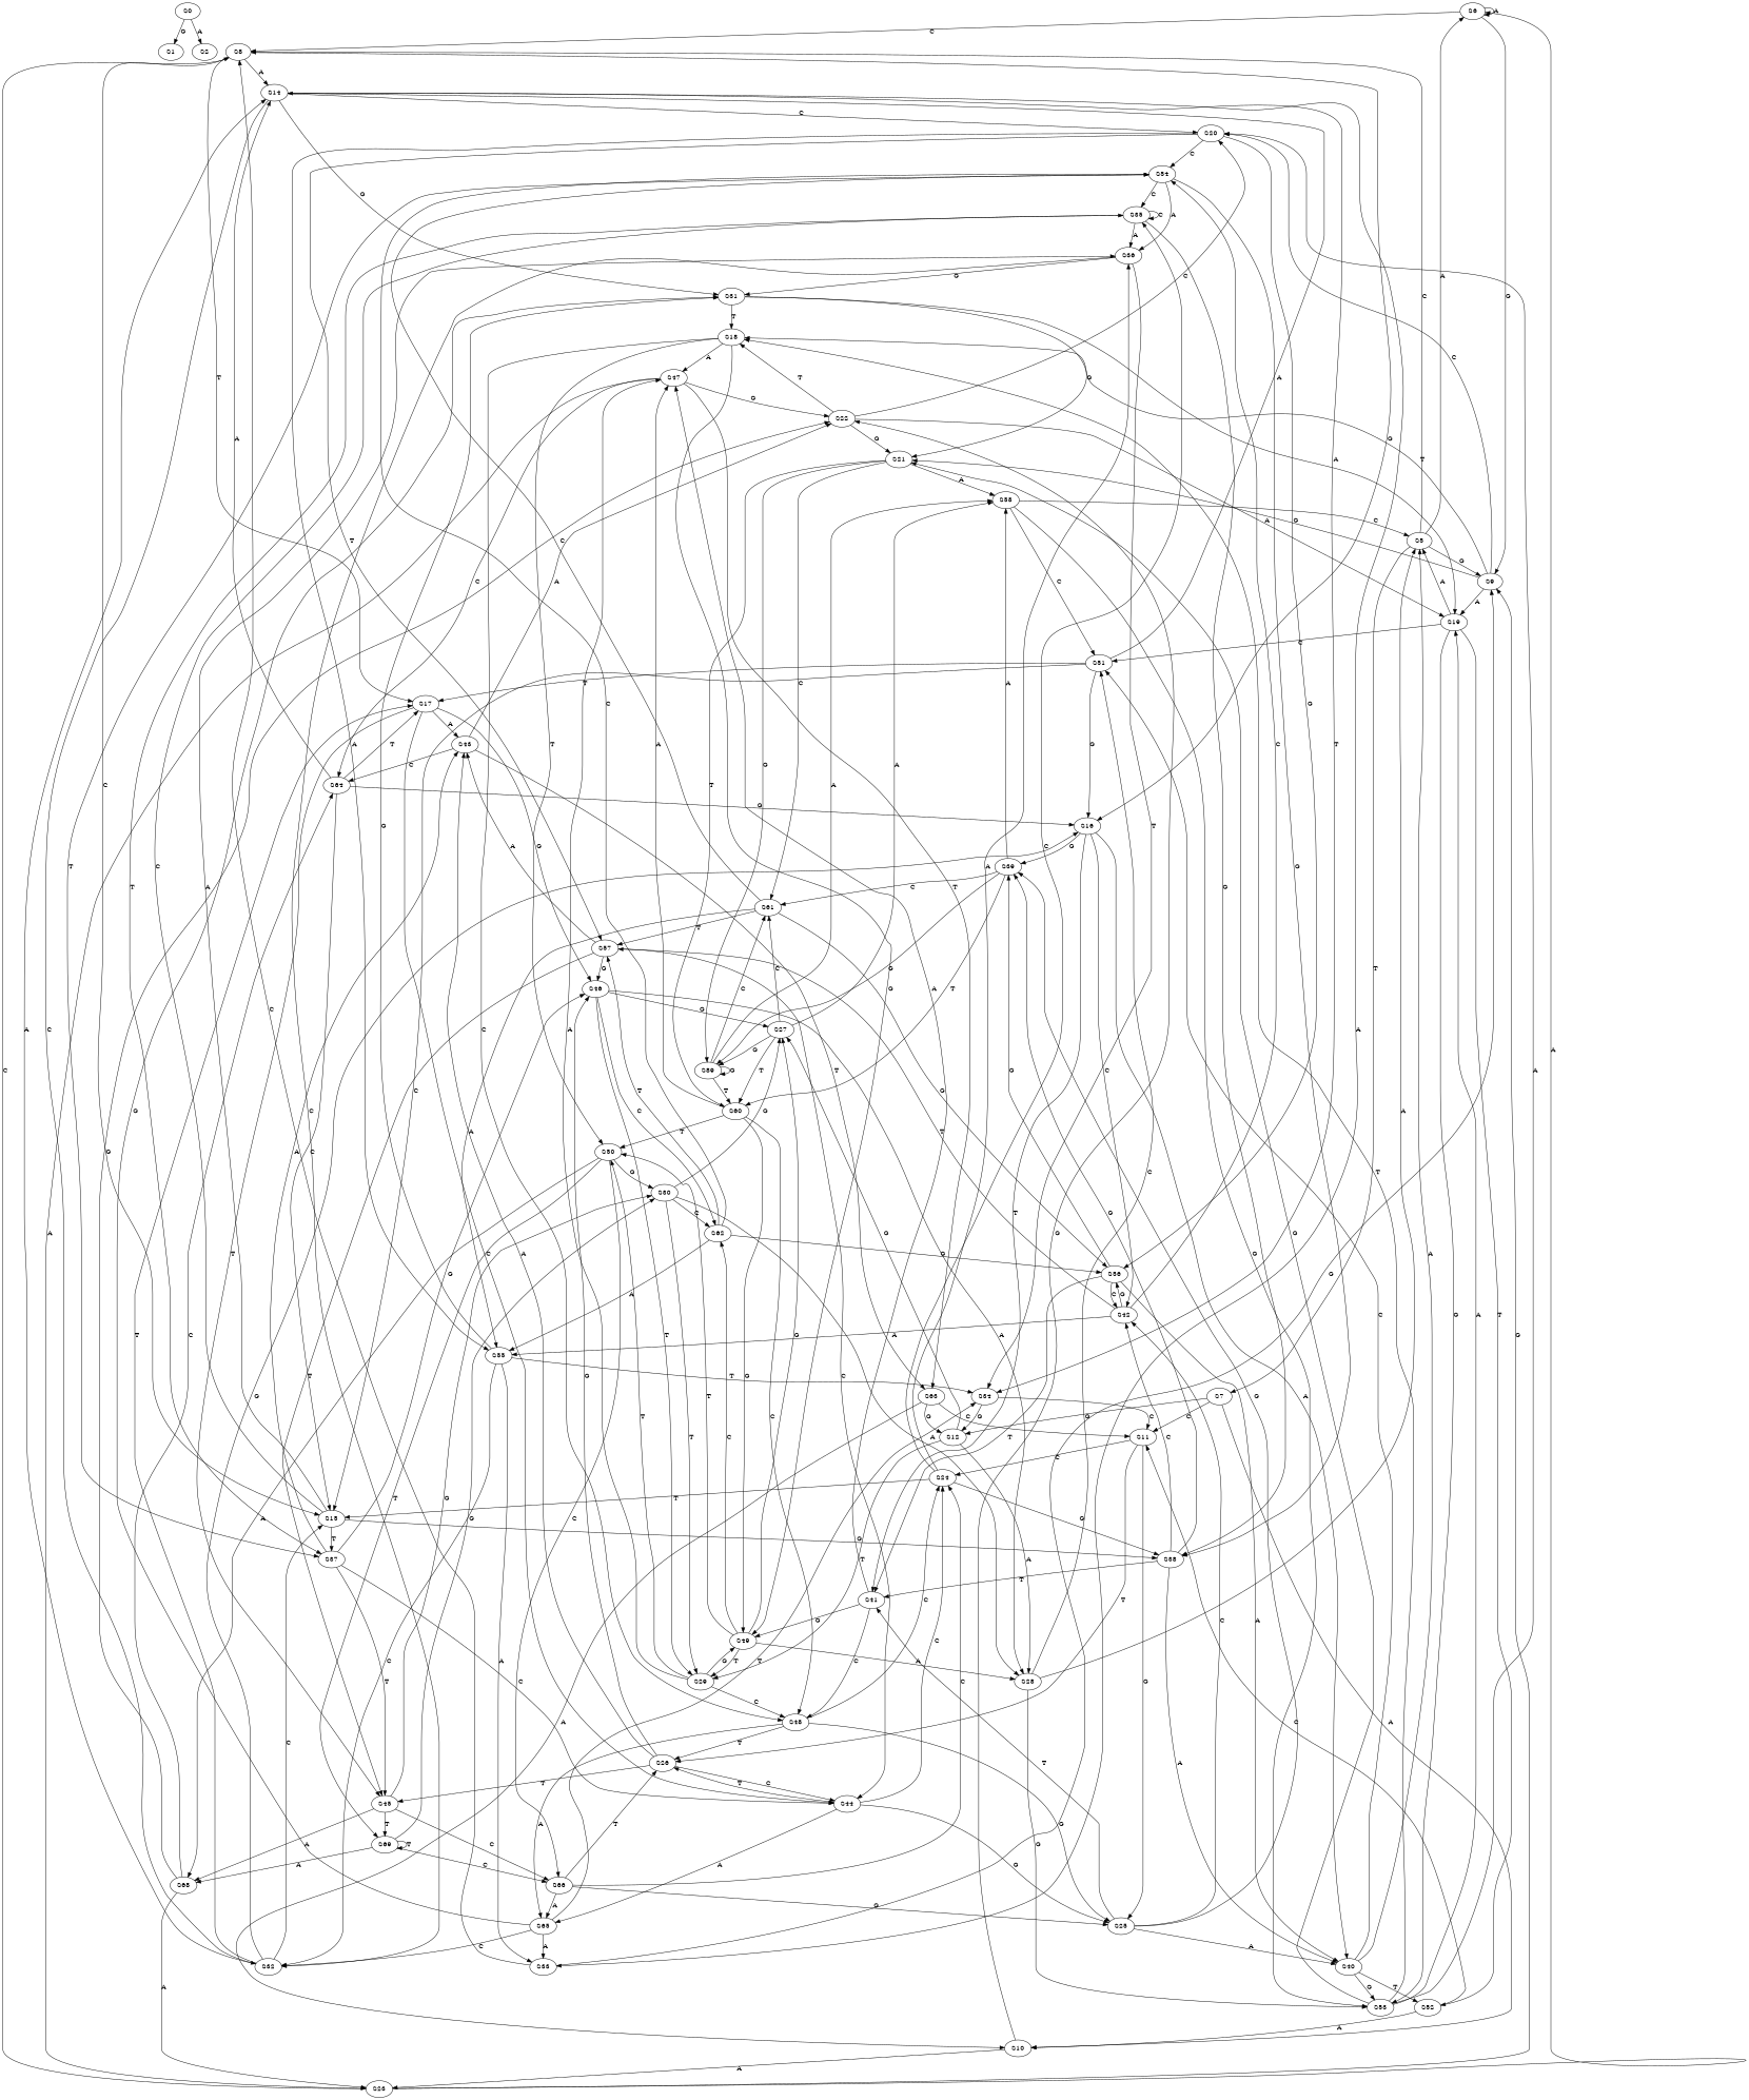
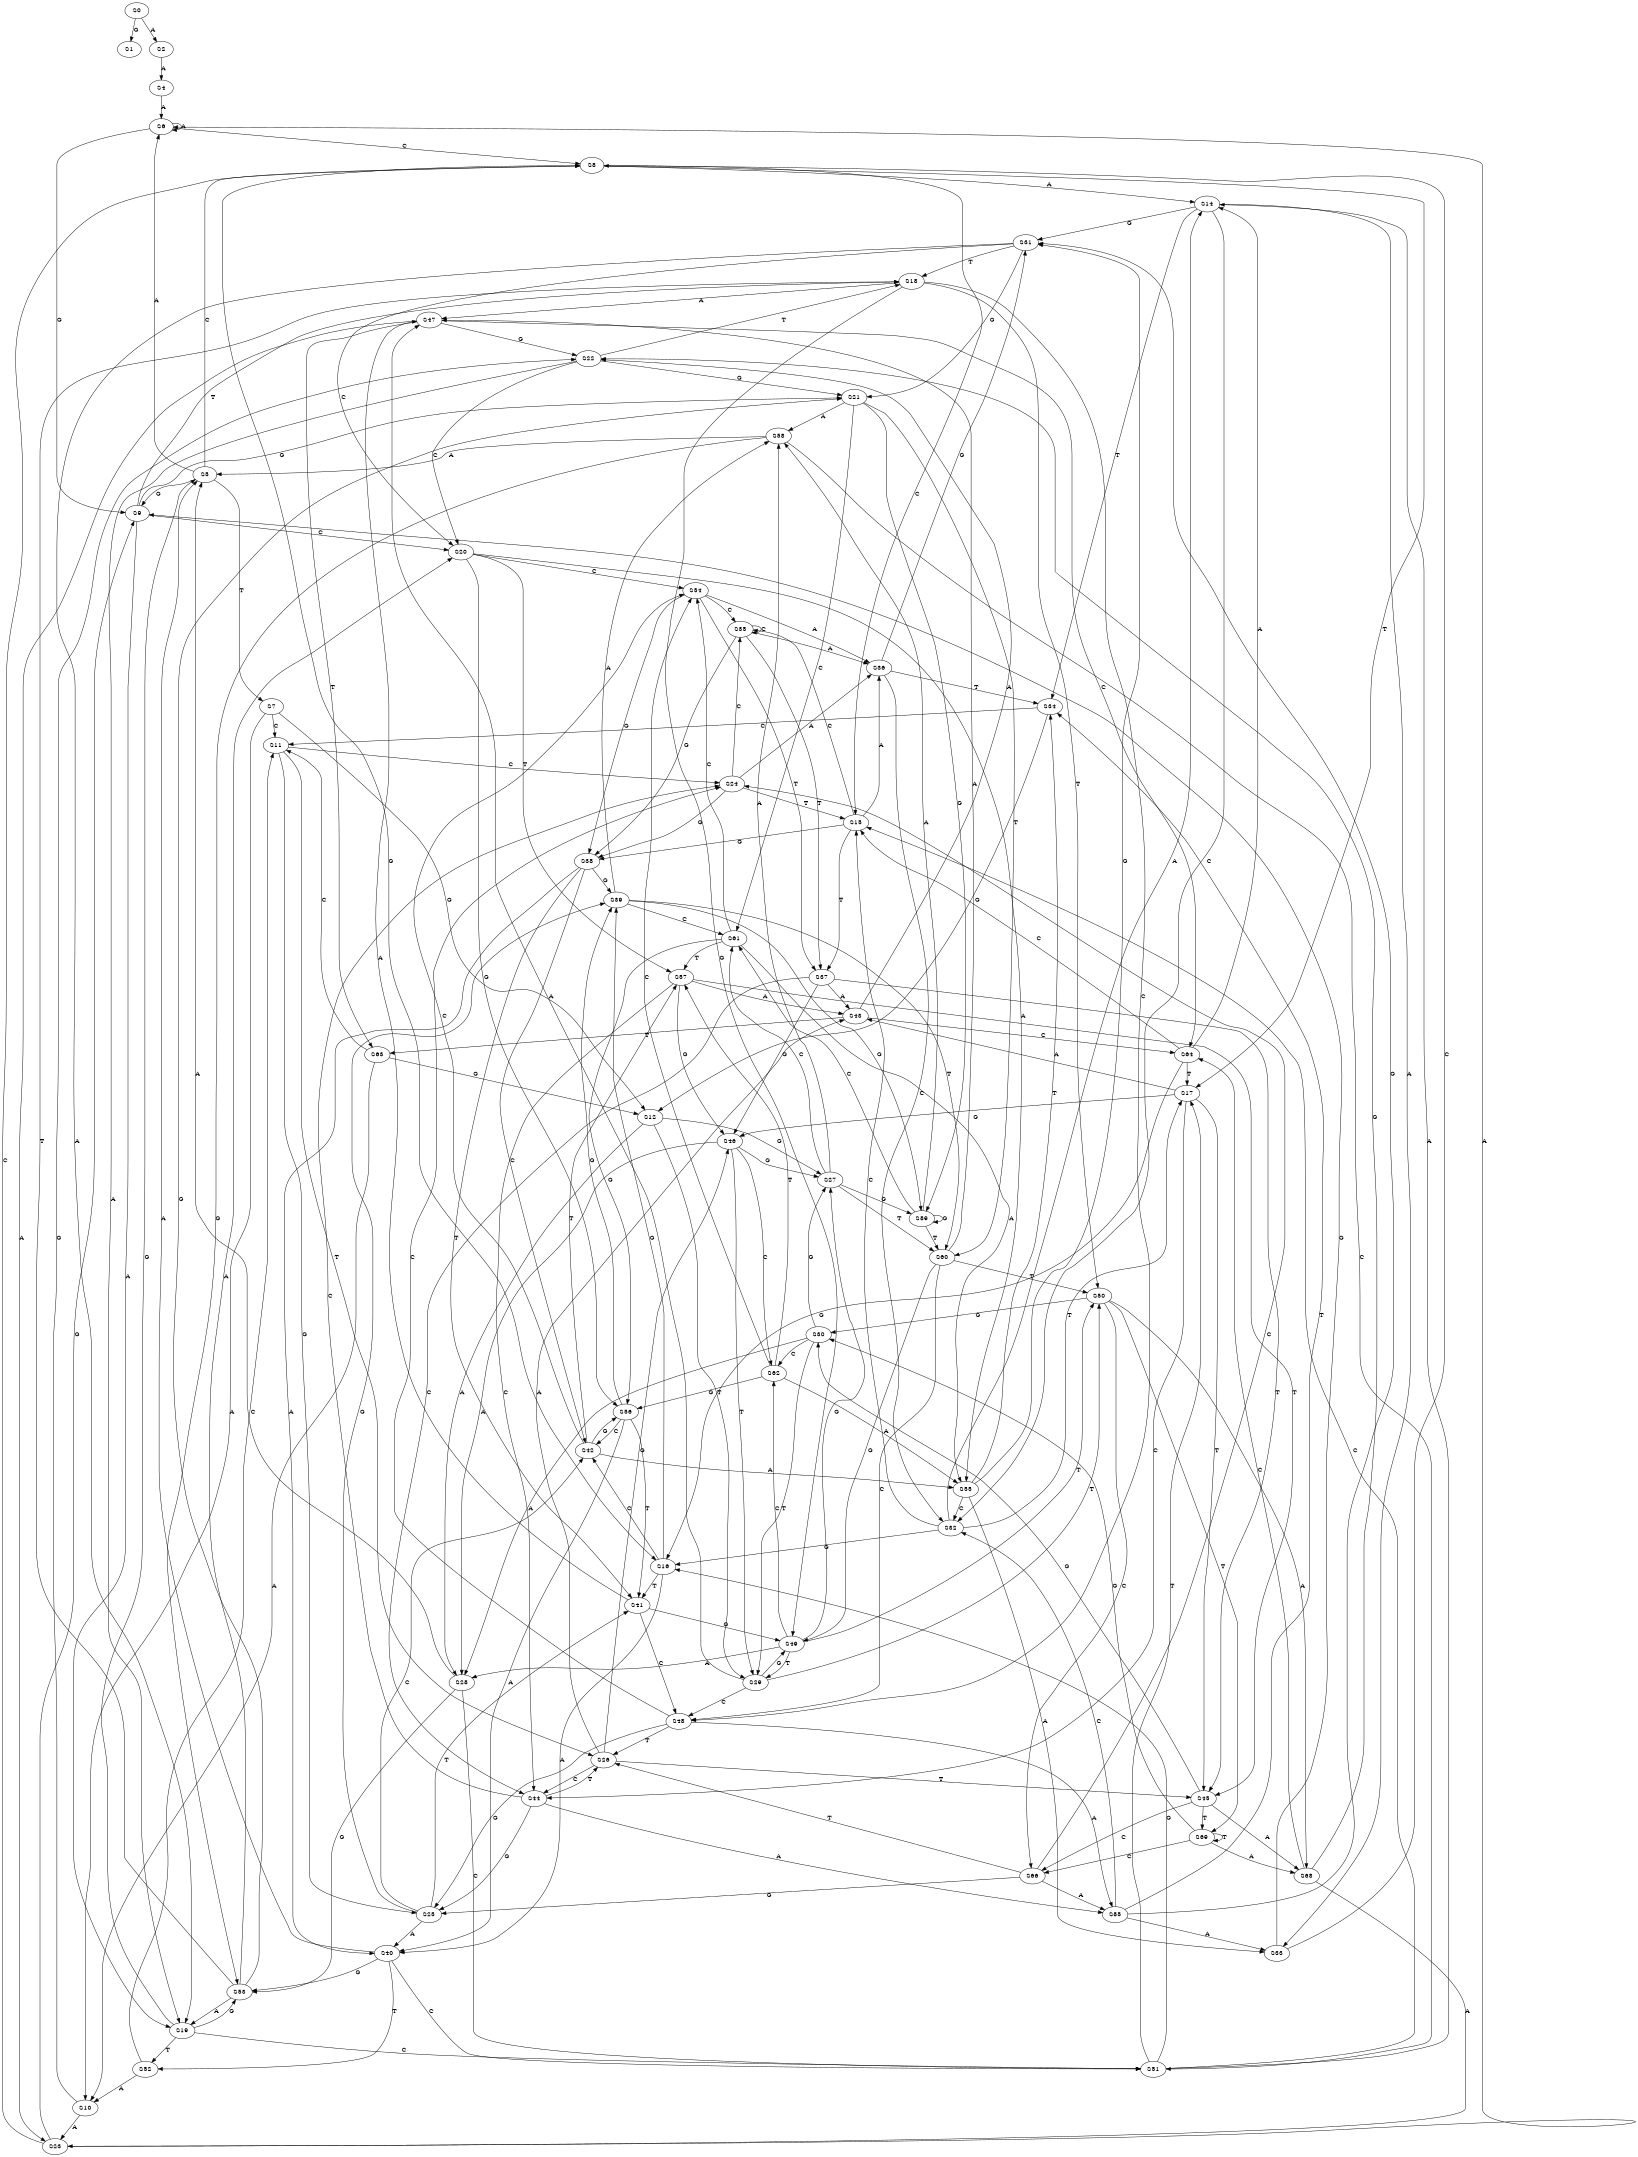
  strict digraph {
    S0
    S1
    S2
+   S4
    S6
    S5
    S7
    S8
    S9
    S10
    S11
    S12
    S14
    S15
    S16
    S17
    S18
    S19
    S20
    S21
    S22
    S23
    S24
    S25
    S26
    S27
    S28
    S29
    S31
    S32
    S33
    S34
    S35
    S36
    S37
    S38
    S39
    S40
    S41
    S42
    S43
    S44
    S45
    S46
    S47
    S48
    S49
    S50
    S51
    S52
    S53
    S54
    S55
    S56
    S57
    S58
    n57 [label=S89]
    S60
    S61
    S30
    S62
    S63
    S64
-   S65
+   S65 [label=S85]
    S66
    n66 [label=S69]
    S68
    S0 -> S1 [label=G]
    S0 -> S2 [label=A]
+   S2 -> S4 [label=A]
+   S4 -> S6 [label=A]
    S6 -> S6 [label=A]
    S6 -> S8 [label=C]
    S6 -> S9 [label=G]
    S5 -> S6 [label=A]
    S5 -> S7 [label=T]
    S5 -> S8 [label=C]
    S5 -> S9 [label=G]
    S7 -> S10 [label=A]
    S7 -> S11 [label=C]
    S7 -> S12 [label=G]
    S8 -> S14 [label=A]
    S8 -> S15 [label=C]
    S8 -> S16 [label=G]
    S8 -> S17 [label=T]
    S9 -> S18 [label=T]
    S9 -> S19 [label=A]
    S9 -> S20 [label=C]
    S9 -> S21 [label=G]
    S10 -> S22 [label=G]
    S10 -> S23 [label=A]
    S11 -> S24 [label=C]
    S11 -> S25 [label=G]
    S11 -> S26 [label=T]
    S12 -> S27 [label=G]
    S12 -> S28 [label=A]
    S12 -> S29 [label=T]
    S14 -> S31 [label=G]
    S14 -> S32 [label=C]
    S14 -> S33 [label=A]
    S14 -> S34 [label=T]
    S15 -> S35 [label=C]
    S15 -> S36 [label=A]
    S15 -> S37 [label=T]
    S15 -> S38 [label=G]
    S16 -> S39 [label=G]
    S16 -> S40 [label=A]
    S16 -> S41 [label=T]
    S16 -> S42 [label=C]
    S17 -> S43 [label=A]
    S17 -> S44 [label=C]
    S17 -> S45 [label=T]
    S17 -> S46 [label=G]
    S18 -> S47 [label=A]
    S18 -> S48 [label=C]
    S18 -> S49 [label=G]
    S18 -> S50 [label=T]
-   S19 -> S5 [label=A]
+   S19 -> S5 [label=G]
    S19 -> S51 [label=C]
    S19 -> S52 [label=T]
    S19 -> S53 [label=G]
    S20 -> S54 [label=C]
    S20 -> S55 [label=A]
    S20 -> S56 [label=G]
    S20 -> S57 [label=T]
    S21 -> S58 [label=A]
    S21 -> n57 [label=G]
    S21 -> S60 [label=T]
    S21 -> S61 [label=C]
    S22 -> S18 [label=T]
    S22 -> S19 [label=A]
    S22 -> S20 [label=C]
    S22 -> S21 [label=G]
    S23 -> S6 [label=A]
    S23 -> S8 [label=C]
    S23 -> S9 [label=G]
    S24 -> S15 [label=T]
    S24 -> S35 [label=C]
    S24 -> S36 [label=A]
    S24 -> S38 [label=G]
    S25 -> S39 [label=G]
    S25 -> S40 [label=A]
    S25 -> S41 [label=T]
    S25 -> S42 [label=C]
    S26 -> S43 [label=A]
    S26 -> S44 [label=C]
    S26 -> S45 [label=T]
    S26 -> S46 [label=G]
    S27 -> S58 [label=A]
    S27 -> n57 [label=G]
    S27 -> S60 [label=T]
    S27 -> S61 [label=C]
    S28 -> S5 [label=A]
    S28 -> S51 [label=C]
    S28 -> S53 [label=G]
    S29 -> S47 [label=A]
    S29 -> S48 [label=C]
    S29 -> S49 [label=G]
    S29 -> S50 [label=T]
    S31 -> S18 [label=T]
    S31 -> S19 [label=A]
-   S14 -> S20 [label=C]
+   S31 -> S20 [label=C]
    S31 -> S21 [label=G]
    S32 -> S14 [label=A]
    S32 -> S15 [label=C]
    S32 -> S16 [label=G]
    S32 -> S17 [label=T]
    S33 -> S8 [label=C]
    S33 -> S9 [label=G]
    S34 -> S11 [label=C]
    S34 -> S12 [label=G]
    S35 -> S35 [label=C]
    S35 -> S36 [label=A]
    S35 -> S37 [label=T]
    S35 -> S38 [label=G]
    S36 -> S31 [label=G]
    S36 -> S32 [label=C]
    S36 -> S34 [label=T]
    S37 -> S43 [label=A]
    S37 -> S44 [label=C]
    S37 -> S45 [label=T]
    S37 -> S46 [label=G]
    S38 -> S39 [label=G]
    S38 -> S40 [label=A]
    S38 -> S41 [label=T]
    S38 -> S42 [label=C]
    S39 -> S58 [label=A]
    S39 -> n57 [label=G]
    S39 -> S60 [label=T]
    S39 -> S61 [label=C]
    S40 -> S5 [label=A]
    S40 -> S51 [label=C]
    S40 -> S52 [label=T]
    S40 -> S53 [label=G]
    S41 -> S47 [label=A]
    S41 -> S48 [label=C]
    S41 -> S49 [label=G]
    S42 -> S54 [label=C]
    S42 -> S55 [label=A]
    S42 -> S56 [label=G]
    S42 -> S57 [label=T]
    S43 -> S22 [label=A]
    S43 -> S63 [label=T]
    S43 -> S64 [label=C]
    S44 -> S24 [label=C]
    S44 -> S25 [label=G]
    S44 -> S26 [label=T]
    S44 -> S65 [label=A]
    S45 -> S30 [label=G]
    S45 -> S66 [label=C]
    S45 -> n66 [label=T]
    S45 -> S68 [label=A]
    S46 -> S27 [label=G]
    S46 -> S28 [label=A]
    S46 -> S29 [label=T]
    S46 -> S62 [label=C]
    S47 -> S22 [label=G]
    S47 -> S23 [label=A]
    S47 -> S63 [label=T]
    S47 -> S64 [label=C]
    S48 -> S24 [label=C]
    S48 -> S25 [label=G]
    S48 -> S26 [label=T]
    S48 -> S65 [label=A]
    S49 -> S27 [label=G]
    S49 -> S28 [label=A]
    S49 -> S29 [label=T]
    S49 -> S50 [label=T]
    S49 -> S62 [label=C]
    S50 -> S30 [label=G]
    S50 -> S66 [label=C]
    S50 -> n66 [label=T]
    S50 -> S68 [label=A]
    S51 -> S14 [label=A]
    S51 -> S15 [label=C]
    S51 -> S16 [label=G]
    S51 -> S17 [label=T]
    S52 -> S10 [label=A]
    S52 -> S11 [label=C]
    S53 -> S18 [label=T]
    S53 -> S19 [label=A]
    S53 -> S20 [label=A]
    S53 -> S21 [label=G]
    S54 -> S35 [label=C]
    S54 -> S36 [label=A]
    S54 -> S37 [label=T]
    S54 -> S38 [label=G]
    S55 -> S31 [label=G]
    S55 -> S32 [label=C]
    S55 -> S33 [label=A]
    S55 -> S34 [label=T]
    S56 -> S39 [label=G]
    S56 -> S40 [label=A]
    S56 -> S41 [label=T]
    S56 -> S42 [label=C]
    S57 -> S43 [label=A]
    S57 -> S44 [label=C]
    S57 -> S45 [label=T]
    S57 -> S46 [label=G]
-   S58 -> S5 [label=C]
+   S58 -> S5 [label=A]
    S58 -> S51 [label=C]
    S58 -> S53 [label=G]
    n57 -> S58 [label=A]
    n57 -> n57 [label=G]
    n57 -> S60 [label=T]
    n57 -> S61 [label=C]
    S60 -> S47 [label=A]
    S60 -> S48 [label=C]
    S60 -> S49 [label=G]
    S60 -> S50 [label=T]
    S61 -> S54 [label=C]
    S61 -> S55 [label=A]
    S61 -> S56 [label=G]
    S61 -> S57 [label=T]
    S30 -> S27 [label=G]
    S30 -> S28 [label=A]
    S30 -> S29 [label=T]
    S30 -> S62 [label=C]
    S62 -> S54 [label=C]
    S62 -> S55 [label=A]
    S62 -> S56 [label=G]
    S62 -> S57 [label=T]
    S63 -> S10 [label=A]
    S63 -> S11 [label=C]
    S63 -> S12 [label=G]
    S64 -> S14 [label=A]
    S64 -> S15 [label=C]
    S64 -> S16 [label=G]
    S64 -> S17 [label=T]
    S65 -> S31 [label=G]
    S65 -> S32 [label=C]
    S65 -> S33 [label=A]
    S65 -> S34 [label=T]
    S66 -> S24 [label=C]
    S66 -> S25 [label=G]
    S66 -> S26 [label=T]
    S66 -> S65 [label=A]
    n66 -> S30 [label=G]
    n66 -> S66 [label=C]
    n66 -> n66 [label=T]
    n66 -> S68 [label=A]
    S68 -> S22 [label=G]
    S68 -> S23 [label=A]
    S68 -> S64 [label=C]
  }
